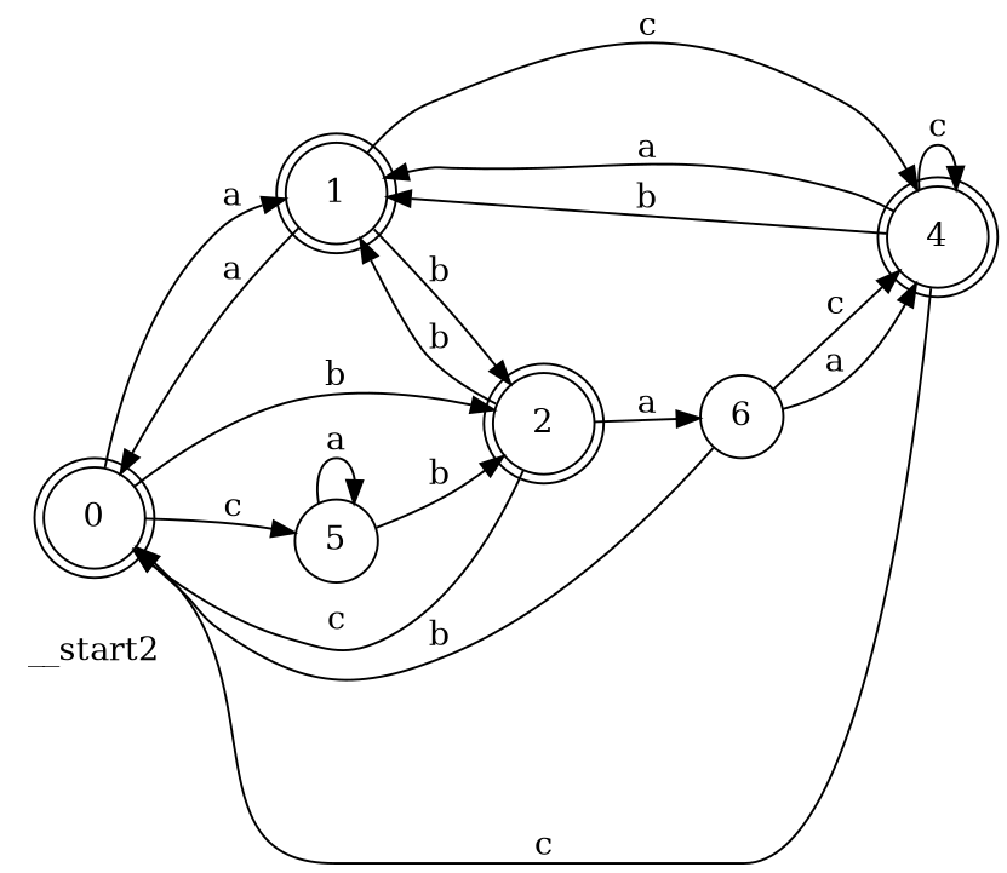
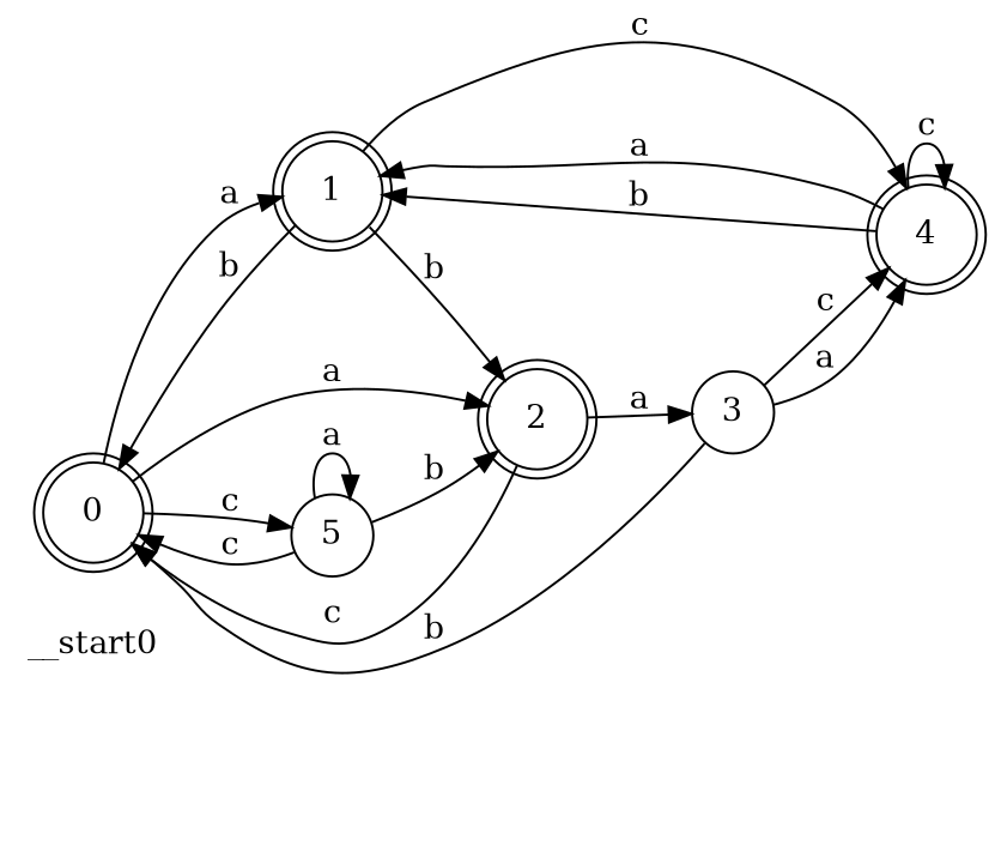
  digraph {
    rankdir=LR
    node [shape=doublecircle color=black fillcolor=white style="rounded,filled"]
-   __start0 [shape=none label=__start2 color="" fillcolor="" style=""]
+   __start0 [shape=none color="" fillcolor="" style=""]
    n2 [label=0]
    n3 [label=1]
    n4 [label=2]
    n5 [label=5 shape=circle style=filled]
    n6 [label=4]
-   n7 [label=6 shape=circle style=filled]
+   n7 [label=3 shape=circle style=filled]
    n2 -> n3 [label=a]
-   n2 -> n4 [label=b]
+   n2 -> n4 [label=a]
    n2 -> n5 [label=c]
-   n3 -> n2 [label=a]
+   n3 -> n2 [label=b]
    n3 -> n4 [label=b]
    n3 -> n6 [label=c]
    n4 -> n2 [label=c]
-   n4 -> n3 [label=b]
    n4 -> n7 [label=a]
-   n6 -> n2 [label=c]
+   n5 -> n2 [label=c]
    n5 -> n4 [label=b]
    n5 -> n5 [label=a]
    n6 -> n3 [label=a]
    n6 -> n3 [label=b]
    n6 -> n6 [label=c]
    n7 -> n2 [label=b]
    n7 -> n6 [label=a]
    n7 -> n6 [label=c]
  }
